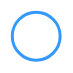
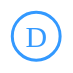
  <mxCell id="0" />
  <mxCell id="1" parent="0" />
+ <mxCell id="2" value="&lt;font face=&quot;Verdana&quot; color=&quot;#3399ff&quot;&gt;D&lt;/font&gt;" style="text;html=1;align=center;verticalAlign=middle;resizable=0;points=[];autosize=1;strokeColor=none;fillColor=none;fontSize=50;fontFamily=Georgia;fontColor=#FFFFFF;" vertex="1" parent="1"><mxGeometry x="30" y="20" width="60" height="80" as="geometry" /></mxCell>
  <mxCell id="3" value="" style="ellipse;whiteSpace=wrap;html=1;aspect=fixed;labelBackgroundColor=none;labelBorderColor=none;fontFamily=Verdana;fontSize=50;fontColor=#0000FF;gradientColor=none;gradientDirection=north;fillColor=none;strokeWidth=5;strokeColor=#3399FF;" vertex="1" parent="1"><mxGeometry x="20" y="20" width="80" height="80" as="geometry" /></mxCell>
